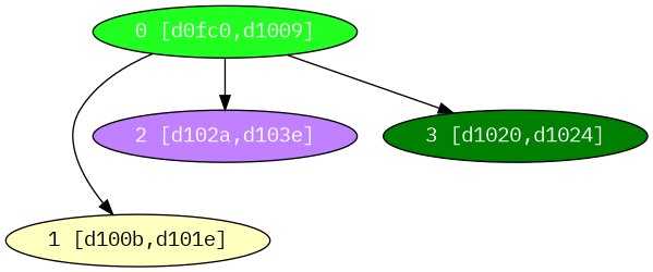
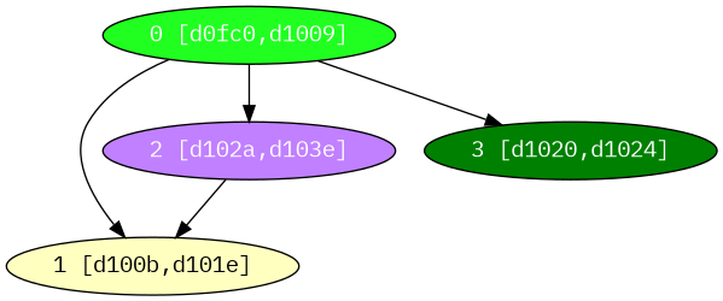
  digraph {
    fontname="IBM Plex Mono"
    node [fontcolor="#ffffff" fontname="IBM Plex Mono" shape=oval style=filled]
    edge [fontname="IBM Plex Mono"]
    n1 [fillcolor="#20FF20" label="0 [d0fc0,d1009]"]
    n2 [fillcolor="#FFFFC0" fontcolor="#000000" label="1 [d100b,d101e]"]
    n3 [fillcolor="#C080FF" label="2 [d102a,d103e]"]
    n4 [fillcolor="#008000" label="3 [d1020,d1024]"]
    n1 -> n2
    n1 -> n3
    n1 -> n4
+   n3 -> n2
  }
